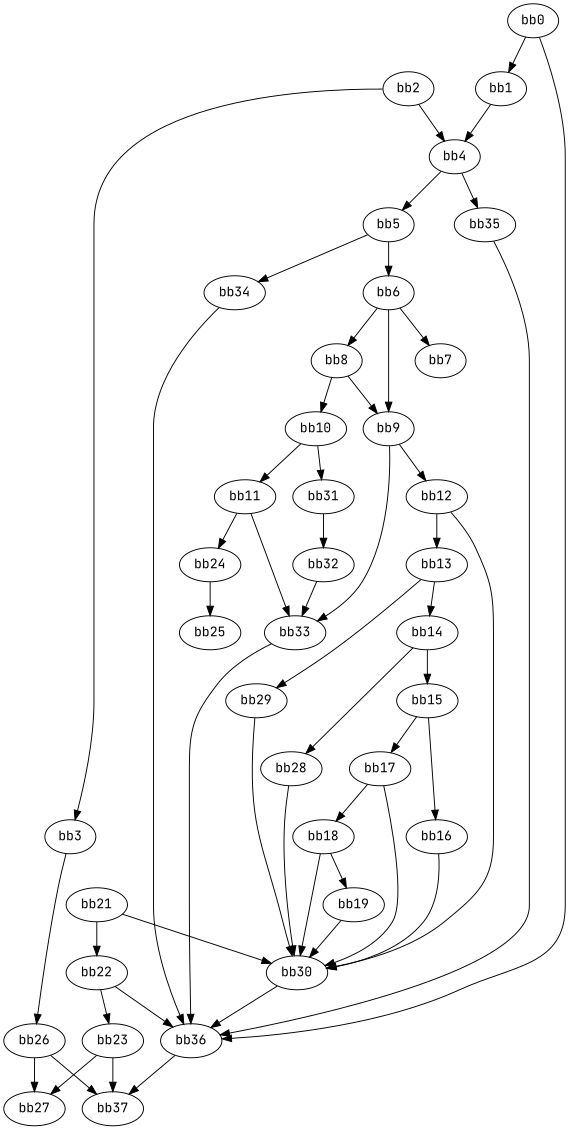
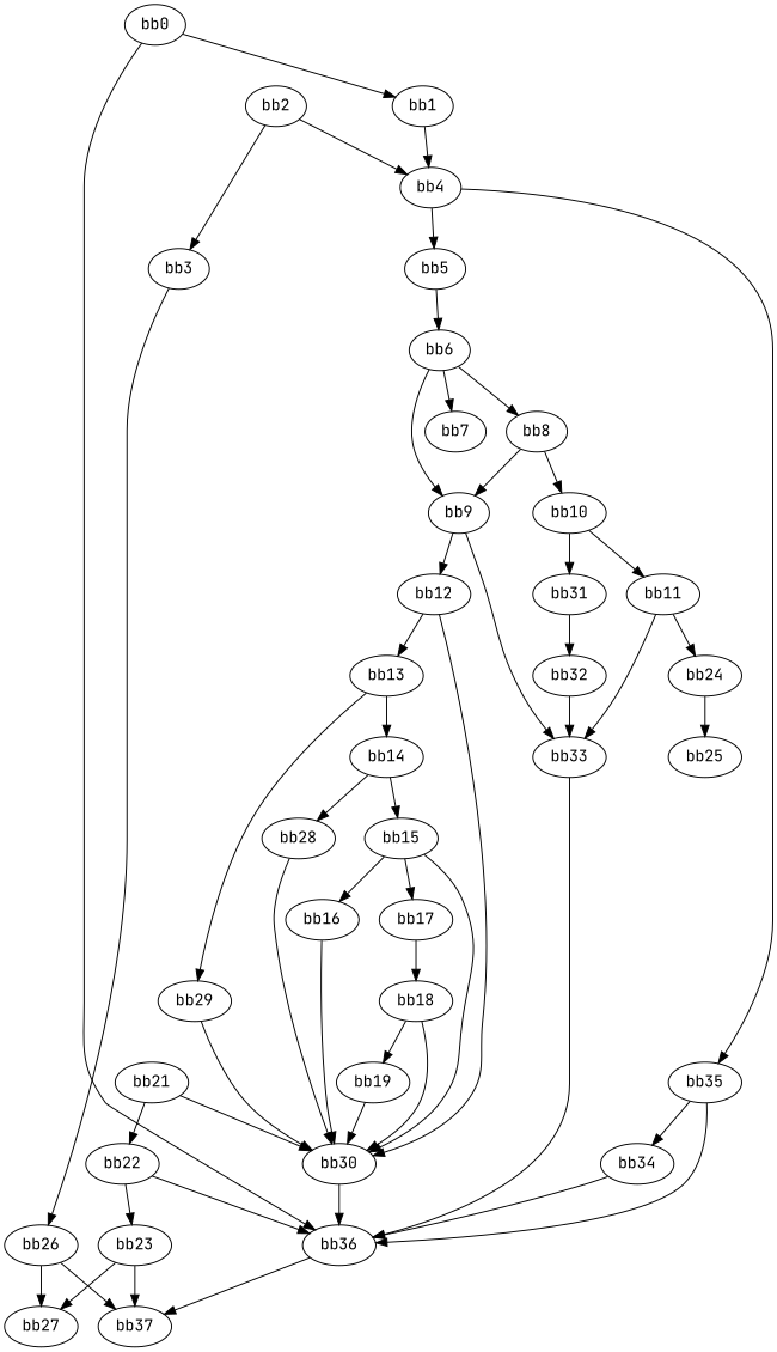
  digraph {
    fontname="JetBrains Mono"
    node [fontname="JetBrains Mono"]
    edge [fontname="JetBrains Mono"]
    n1 [label="bb0\l"]
    n2 [label="bb1\l"]
    n3 [label="bb36\l"]
    n4 [label="bb4\l"]
    n5 [label="bb37\l"]
    n6 [label="bb2\l"]
    n7 [label="bb3\l"]
    n8 [label="bb5\l"]
    n9 [label="bb35\l"]
    n10 [label="bb26\l"]
    n11 [label="bb27\l"]
    n12 [label="bb6\l"]
    n13 [label="bb34\l"]
    n14 [label="bb7\l"]
    n15 [label="bb8\l"]
    n16 [label="bb9\l"]
    n17 [label="bb10\l"]
    n18 [label="bb12\l"]
    n19 [label="bb33\l"]
    n20 [label="bb11\l"]
    n21 [label="bb31\l"]
    n22 [label="bb13\l"]
    n23 [label="bb30\l"]
    n24 [label="bb24\l"]
    n25 [label="bb32\l"]
    n26 [label="bb25\l"]
    n27 [label="bb14\l"]
    n28 [label="bb29\l"]
    n29 [label="bb15\l"]
    n30 [label="bb28\l"]
    n31 [label="bb16\l"]
    n32 [label="bb17\l"]
    n33 [label="bb18\l"]
    n34 [label="bb19\l"]
    n35 [label="bb21\l"]
    n36 [label="bb22\l"]
    n37 [label="bb23\l"]
    n1 -> n2
    n1 -> n3
    n2 -> n4
    n3 -> n5
    n4 -> n8
    n4 -> n9
    n6 -> n4
    n6 -> n7
    n7 -> n10
    n8 -> n12
-   n8 -> n13
+   n9 -> n13
    n9 -> n3
    n10 -> n5
    n10 -> n11
    n12 -> n14
    n12 -> n15
    n12 -> n16
    n13 -> n3
    n15 -> n16
    n15 -> n17
    n16 -> n18
    n16 -> n19
    n17 -> n20
    n17 -> n21
    n18 -> n22
    n18 -> n23
    n19 -> n3
    n20 -> n19
    n20 -> n24
    n21 -> n25
    n22 -> n27
    n22 -> n28
    n23 -> n3
    n24 -> n26
    n25 -> n19
    n27 -> n29
    n27 -> n30
    n28 -> n23
    n29 -> n31
    n29 -> n32
    n30 -> n23
    n31 -> n23
-   n32 -> n23
+   n29 -> n23
    n32 -> n33
    n33 -> n23
    n33 -> n34
    n34 -> n23
    n35 -> n23
    n35 -> n36
    n36 -> n3
    n36 -> n37
    n37 -> n5
    n37 -> n11
  }
